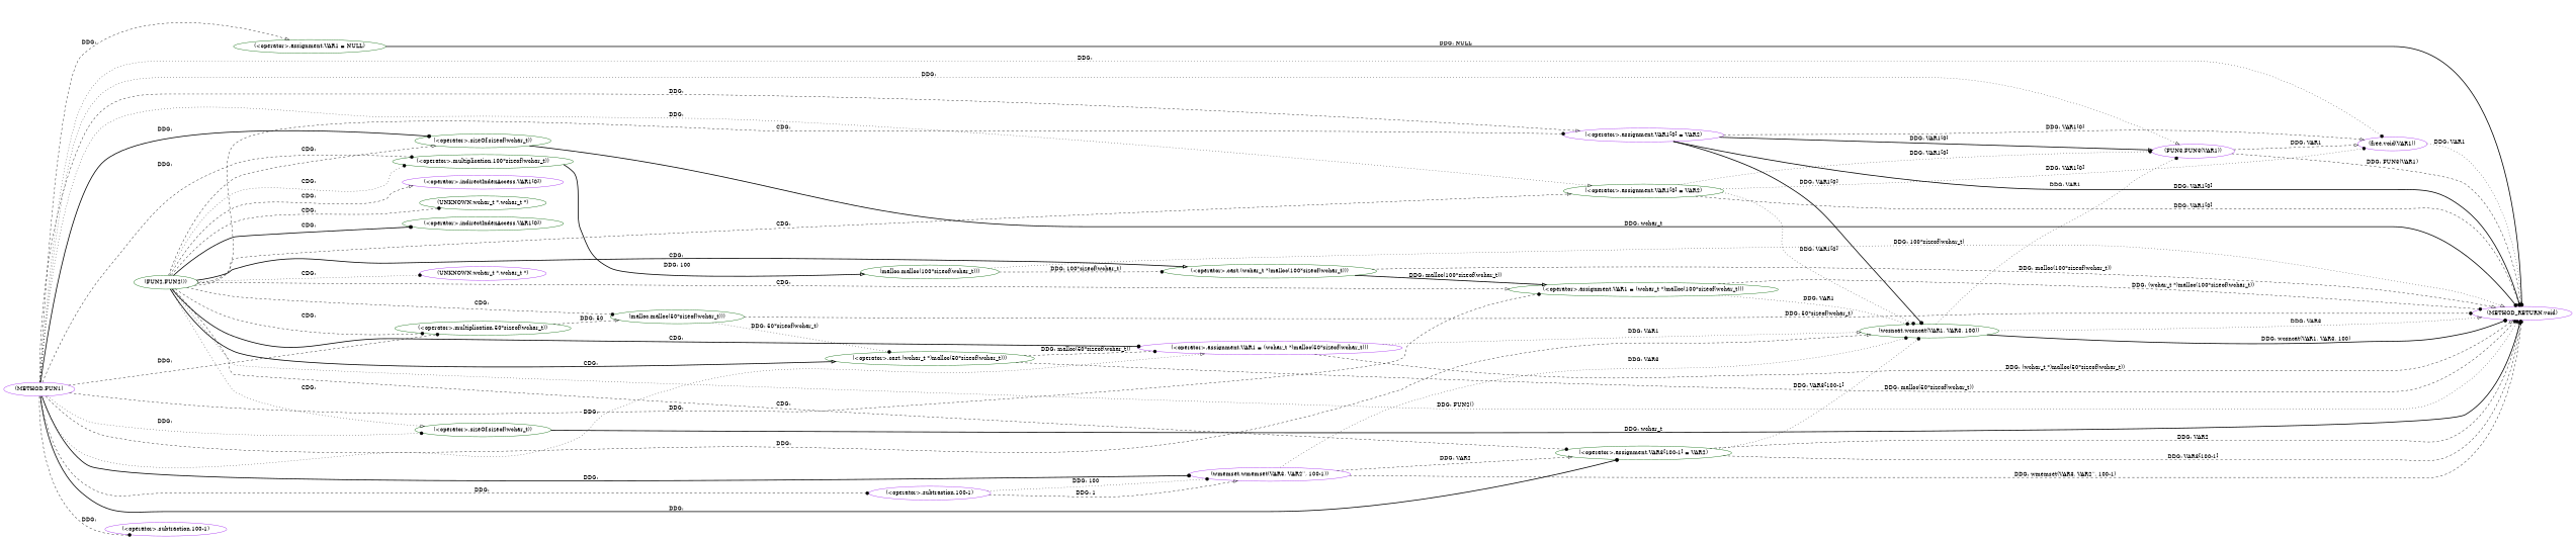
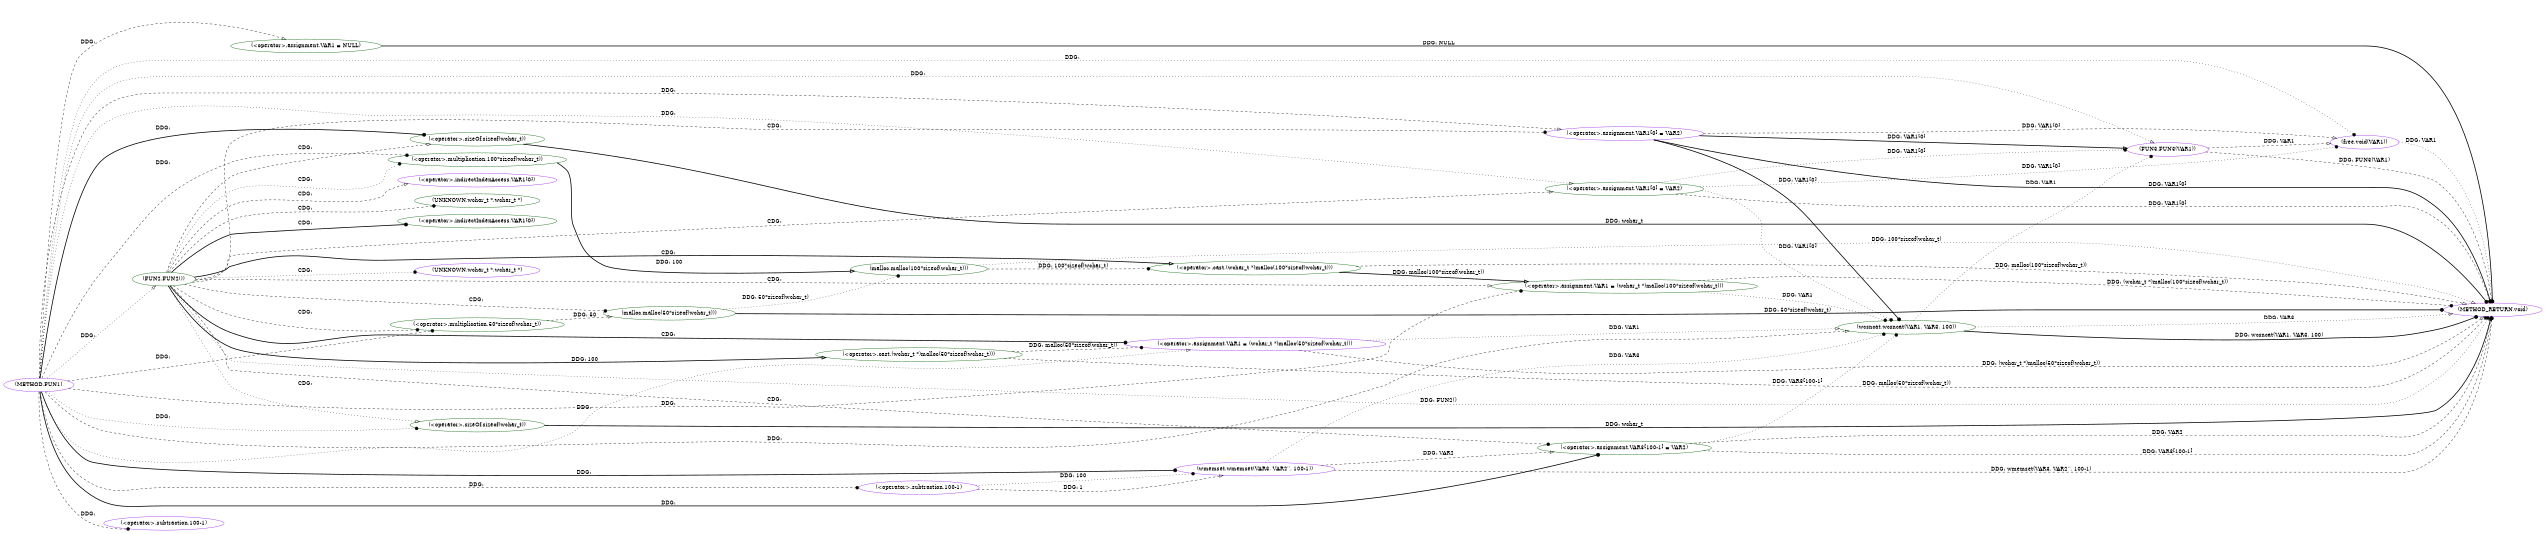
  digraph {
    rankdir=LR
    node [color=darkgreen]
    edge [arrowhead=dot style=dashed]
    n1 [color=purple label="(METHOD,FUN1)"]
    n2 [label="(<operator>.assignment,VAR1 = NULL)"]
    n3 [label="(FUN2,FUN2())"]
    n4 [color=purple label="(<operator>.assignment,VAR1 = (wchar_t *)malloc(50*sizeof(wchar_t)))"]
    n5 [label="(<operator>.multiplication,50*sizeof(wchar_t))"]
    n6 [label="(<operator>.sizeOf,sizeof(wchar_t))"]
    n7 [color=purple label="(<operator>.assignment,VAR1[0] = VAR2)"]
    n8 [label="(<operator>.assignment,VAR1 = (wchar_t *)malloc(100*sizeof(wchar_t)))"]
    n9 [label="(<operator>.multiplication,100*sizeof(wchar_t))"]
    n10 [label="(<operator>.sizeOf,sizeof(wchar_t))"]
    n11 [label="(<operator>.assignment,VAR1[0] = VAR2)"]
    n12 [color=purple label="(wmemset,wmemset(VAR3, VAR2'', 100-1))"]
    n13 [color=purple label="(<operator>.subtraction,100-1)"]
    n14 [label="(<operator>.assignment,VAR3[100-1] = VAR2)"]
    n15 [color=purple label="(<operator>.subtraction,100-1)"]
    n16 [label="(wcsncat,wcsncat(VAR1, VAR3, 100))"]
    n17 [color=purple label="(FUN3,FUN3(VAR1))"]
    n18 [color=purple label="(free,void(VAR1))"]
    n19 [color=purple label="(METHOD_RETURN,void)"]
    n20 [label="(<operator>.cast,(wchar_t *)malloc(50*sizeof(wchar_t)))"]
    n21 [label="(malloc,malloc(50*sizeof(wchar_t)))"]
    n22 [label="(<operator>.cast,(wchar_t *)malloc(100*sizeof(wchar_t)))"]
    n23 [color=purple label="(UNKNOWN,wchar_t *,wchar_t *)"]
    n24 [color=purple label="(<operator>.indirectIndexAccess,VAR1[0])"]
    n25 [label="(UNKNOWN,wchar_t *,wchar_t *)"]
    n26 [label="(<operator>.indirectIndexAccess,VAR1[0])"]
    n27 [label="(malloc,malloc(100*sizeof(wchar_t)))"]
    n1 -> n2 [arrowhead=onormal label="DDG: "]
+   n1 -> n3 [arrowhead=onormal label="DDG: " style=dotted]
    n1 -> n4 [arrowhead=onormal label="DDG: " style=dotted]
    n1 -> n5 [label="DDG: "]
    n1 -> n6 [label="DDG: " style=bold]
    n1 -> n7 [arrowhead=onormal label="DDG: "]
    n1 -> n8 [label="DDG: "]
    n1 -> n9 [label="DDG: "]
    n1 -> n10 [label="DDG: " style=dotted]
    n1 -> n11 [arrowhead=onormal label="DDG: " style=dotted]
    n1 -> n12 [label="DDG: " style=bold]
    n1 -> n13 [label="DDG: "]
    n1 -> n14 [label="DDG: " style=bold]
    n1 -> n15 [label="DDG: "]
    n1 -> n16 [arrowhead=onormal label="DDG: "]
    n1 -> n17 [arrowhead=onormal label="DDG: " style=dotted]
    n1 -> n18 [label="DDG: " style=dotted]
    n2 -> n19 [label="DDG: NULL" style=bold]
    n3 -> n4 [label="CDG: " style=bold]
    n3 -> n5 [label="CDG: "]
    n3 -> n6 [arrowhead=onormal label="CDG: "]
    n3 -> n7 [label="CDG: "]
    n3 -> n8 [arrowhead=onormal label="CDG: "]
    n3 -> n9 [label="CDG: " style=dotted]
    n3 -> n10 [arrowhead=onormal label="CDG: " style=dotted]
    n3 -> n11 [arrowhead=onormal label="CDG: "]
    n3 -> n14 [label="CDG: "]
    n3 -> n19 [label="DDG: FUN2()" style=dotted]
-   n3 -> n20 [arrowhead=onormal label="CDG: " style=bold]
+   n3 -> n20 [arrowhead=onormal label="DDG: 100" style=bold]
    n3 -> n21 [label="CDG: "]
    n3 -> n22 [arrowhead=onormal label="CDG: " style=bold]
    n3 -> n23 [label="CDG: " style=dotted]
    n3 -> n24 [arrowhead=onormal label="CDG: "]
    n3 -> n25 [label="CDG: "]
    n3 -> n26 [label="CDG: " style=bold]
    n4 -> n16 [arrowhead=onormal label="DDG: VAR1" style=dotted]
    n4 -> n19 [arrowhead=onormal label="DDG: (wchar_t *)malloc(50*sizeof(wchar_t))"]
    n5 -> n21 [arrowhead=onormal label="DDG: 50"]
    n6 -> n19 [label="DDG: wchar_t" style=bold]
    n7 -> n16 [label="DDG: VAR1[0]" style=bold]
    n7 -> n17 [arrowhead=onormal label="DDG: VAR1[0]" style=bold]
    n7 -> n18 [arrowhead=onormal label="DDG: VAR1[0]"]
    n7 -> n19 [label="DDG: VAR1[0]" style=bold]
    n8 -> n16 [label="DDG: VAR1" style=dotted]
    n8 -> n19 [label="DDG: (wchar_t *)malloc(100*sizeof(wchar_t))"]
    n9 -> n27 [arrowhead=onormal label="DDG: 100" style=bold]
    n10 -> n19 [arrowhead=onormal label="DDG: wchar_t" style=bold]
    n11 -> n16 [label="DDG: VAR1[0]" style=dotted]
    n11 -> n17 [label="DDG: VAR1[0]" style=dotted]
    n11 -> n18 [label="DDG: VAR1[0]" style=dotted]
    n11 -> n19 [label="DDG: VAR1[0]"]
    n12 -> n14 [arrowhead=onormal label="DDG: VAR2"]
    n12 -> n16 [label="DDG: VAR3" style=dotted]
    n12 -> n19 [label="DDG: wmemset(VAR3, VAR2'', 100-1)"]
    n13 -> n12 [label="DDG: 100" style=dotted]
    n13 -> n12 [arrowhead=onormal label="DDG: 1"]
    n14 -> n16 [label="DDG: VAR3[100-1]" style=dotted]
    n14 -> n19 [label="DDG: VAR3[100-1]"]
    n14 -> n19 [label="DDG: VAR2"]
    n16 -> n17 [label="DDG: VAR1" style=dotted]
    n16 -> n19 [label="DDG: wcsncat(VAR1, VAR3, 100)" style=bold]
    n16 -> n19 [arrowhead=onormal label="DDG: VAR3" style=dotted]
    n17 -> n18 [arrowhead=onormal label="DDG: VAR1"]
    n17 -> n19 [arrowhead=onormal label="DDG: FUN3(VAR1)"]
    n18 -> n19 [label="DDG: VAR1" style=dotted]
    n20 -> n4 [label="DDG: malloc(50*sizeof(wchar_t))"]
    n20 -> n19 [label="DDG: malloc(50*sizeof(wchar_t))"]
-   n21 -> n19 [label="DDG: 50*sizeof(wchar_t)"]
-   n21 -> n20 [label="DDG: 50*sizeof(wchar_t)" style=dotted]
+   n21 -> n19 [label="DDG: 50*sizeof(wchar_t)" style=bold]
+   n21 -> n27 [label="DDG: 50*sizeof(wchar_t)" style=dotted]
    n22 -> n8 [arrowhead=onormal label="DDG: malloc(100*sizeof(wchar_t))" style=bold]
    n22 -> n19 [arrowhead=onormal label="DDG: malloc(100*sizeof(wchar_t))"]
    n27 -> n19 [arrowhead=onormal label="DDG: 100*sizeof(wchar_t)" style=dotted]
    n27 -> n22 [label="DDG: 100*sizeof(wchar_t)"]
  }
